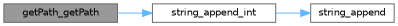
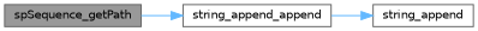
  digraph {
    rankdir=LR
    node [color=grey40 fillcolor=white fontname=Helvetica fontsize=10 shape=box style=filled]
    edge [color=steelblue1 fontname=Helvetica fontsize=10 labelfontname=Helvetica labelfontsize=10 style=solid]
-   n1 [color=gray40 fillcolor=grey60 fontcolor=black height=0.2 label=getPath_getPath width=0.4]
-   n2 [height=0.2 label=string_append_int width=0.4]
+   n1 [color=gray40 fillcolor=grey60 fontcolor=black height=0.2 label=spSequence_getPath width=0.4]
+   n2 [height=0.2 label=string_append_append width=0.4]
    n3 [height=0.2 label=string_append width=0.4]
    n1 -> n2
    n2 -> n3
  }
